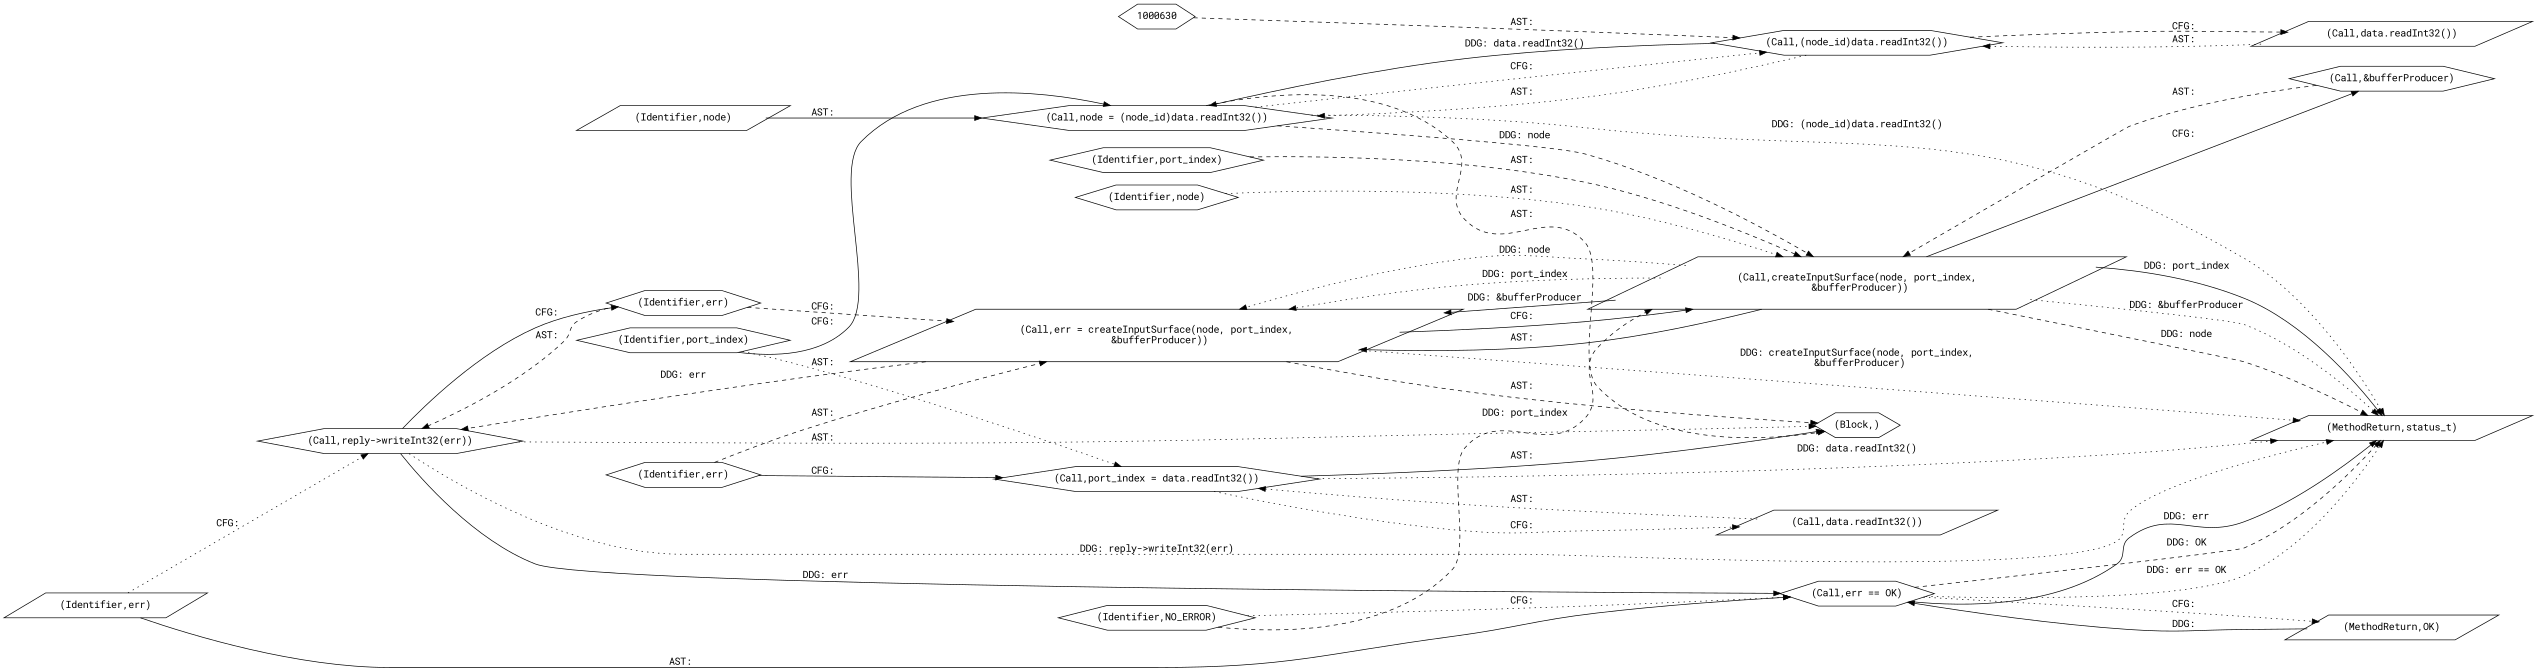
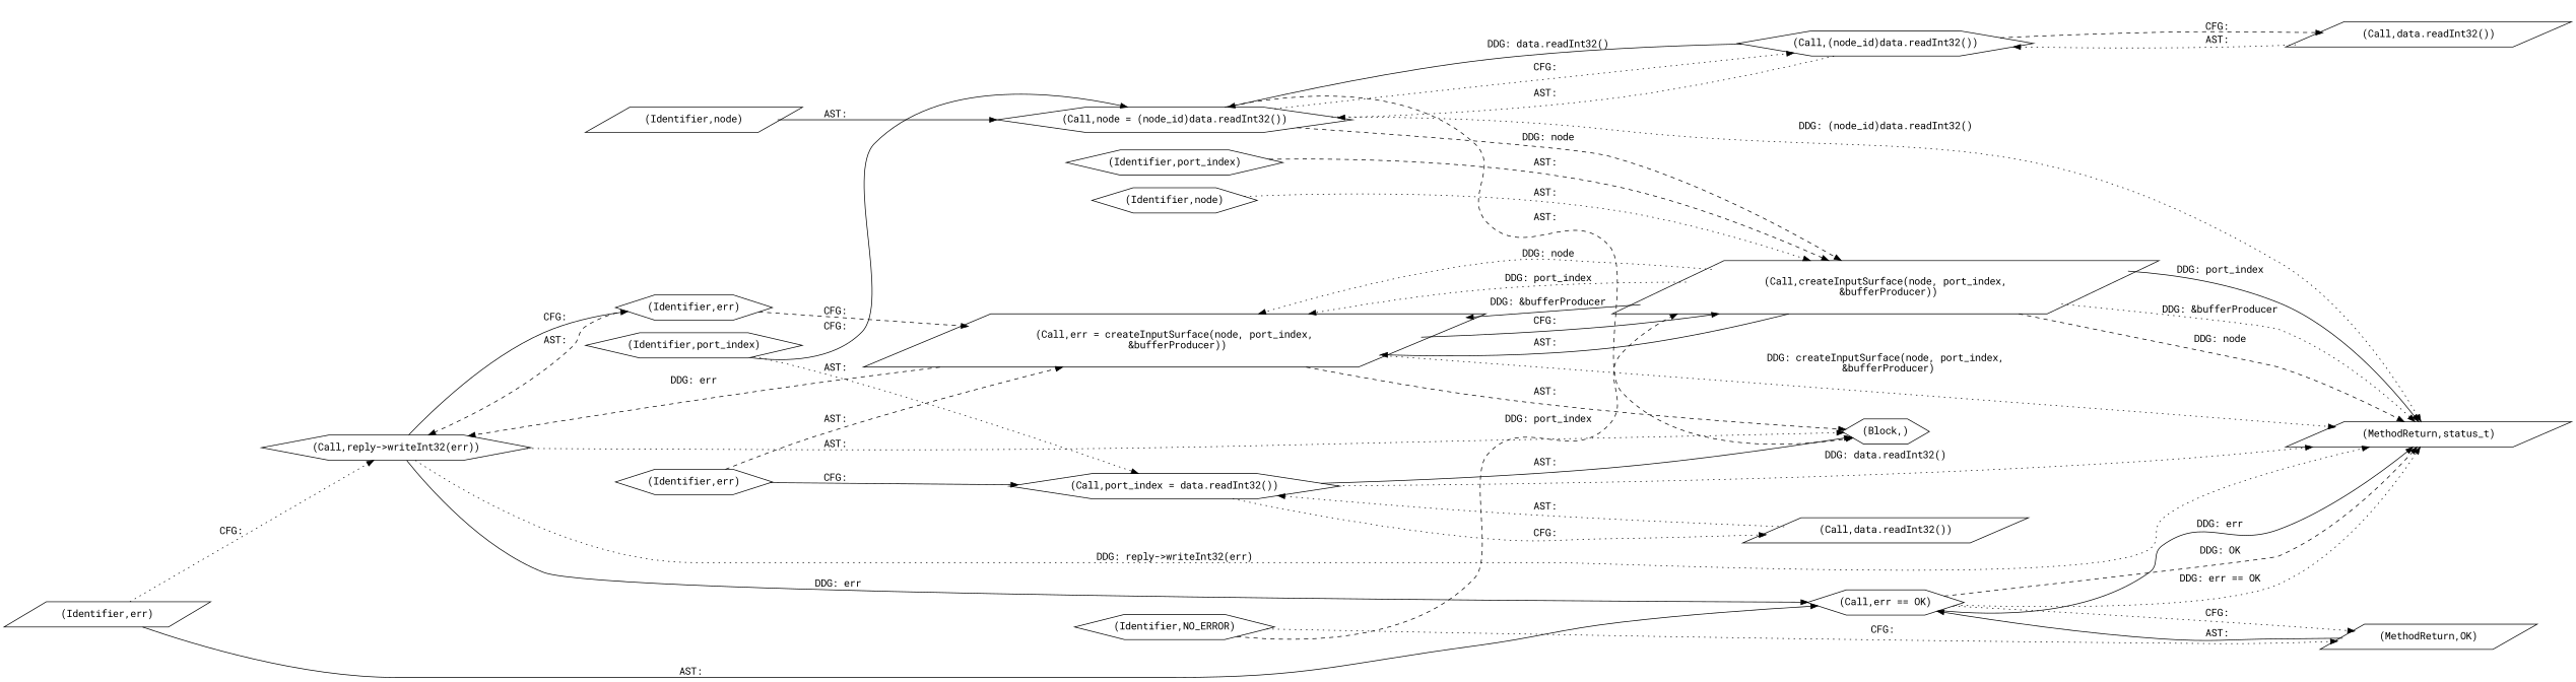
  digraph {
    fontname="Roboto Mono"
    rankdir=LR
    node [fontname="Roboto Mono" shape=hexagon]
    edge [fontname="Roboto Mono" style=dotted]
    n1 [label="(Call,reply->writeInt32(err))"]
    n2 [label="(Call,err == OK)"]
    n3 [label="(MethodReturn,status_t)" shape=parallelogram]
    n4 [label="(Identifier,err)"]
    n5 [label="(Block,)"]
    n6 [label="(MethodReturn,OK)" shape=parallelogram]
    n7 [label="(Call,err = createInputSurface(node, port_index,\n &bufferProducer))" shape=parallelogram]
    n8 [label="(Call,createInputSurface(node, port_index,\n &bufferProducer))" shape=parallelogram]
-   n9 [label="(Call,&bufferProducer)"]
    n10 [label="(Call,node = (node_id)data.readInt32())"]
    n11 [label="(Call,(node_id)data.readInt32())"]
    n12 [label="(Call,data.readInt32())" shape=parallelogram]
    n13 [label="(Call,port_index = data.readInt32())"]
    n14 [label="(Call,data.readInt32())" shape=parallelogram]
    n15 [label="(Identifier,node)" shape=parallelogram]
    n16 [label="(Identifier,NO_ERROR)"]
    n17 [label="(Identifier,err)"]
    n18 [label="(Identifier,port_index)"]
    n19 [label="(Identifier,node)"]
    n20 [label="(Identifier,err)" shape=parallelogram]
    n21 [label="(Identifier,port_index)"]
-   1000630
    n1 -> n2 [label="DDG: err" style=solid]
    n1 -> n3 [label="DDG: reply->writeInt32(err)"]
    n1 -> n4 [label="CFG: " style=solid]
    n1 -> n5 [label="AST: "]
    n2 -> n3 [label="DDG: OK" style=dashed]
    n2 -> n3 [label="DDG: err == OK"]
    n2 -> n3 [label="DDG: err" style=solid]
    n2 -> n6 [label="CFG: "]
    n4 -> n1 [label="AST: " style=dashed]
    n4 -> n7 [label="CFG: " style=dashed]
-   n6 -> n2 [label="DDG: " style=solid]
+   n6 -> n2 [label="AST: " style=solid]
    n7 -> n1 [label="DDG: err" style=dashed]
    n7 -> n3 [label="DDG: createInputSurface(node, port_index,\n &bufferProducer)"]
    n7 -> n5 [label="AST: " style=dashed]
    n7 -> n8 [label="CFG: " style=solid]
    n8 -> n3 [label="DDG: &bufferProducer"]
    n8 -> n3 [label="DDG: node" style=dashed]
    n8 -> n3 [label="DDG: port_index" style=solid]
    n8 -> n7 [label="AST: " style=solid]
    n8 -> n7 [label="DDG: node"]
    n8 -> n7 [label="DDG: port_index"]
    n8 -> n7 [label="DDG: &bufferProducer" style=solid]
-   n8 -> n9 [label="CFG: " style=solid]
-   n9 -> n8 [label="AST: " style=dashed]
    n10 -> n3 [label="DDG: (node_id)data.readInt32()"]
    n10 -> n5 [label="AST: " style=dashed]
    n10 -> n8 [label="DDG: node" style=dashed]
    n10 -> n11 [label="CFG: "]
    n11 -> n10 [label="AST: "]
    n11 -> n10 [label="DDG: data.readInt32()" style=solid]
    n11 -> n12 [label="CFG: " style=dashed]
    n12 -> n11 [label="AST: "]
    n13 -> n3 [label="DDG: data.readInt32()"]
    n13 -> n5 [label="AST: " style=solid]
    n13 -> n14 [label="CFG: "]
    n14 -> n13 [label="AST: "]
    n15 -> n10 [label="AST: " style=solid]
-   n16 -> n2 [label="CFG: "]
+   n16 -> n6 [label="CFG: "]
    n16 -> n8 [label="DDG: port_index" style=dashed]
    n17 -> n7 [label="AST: " style=dashed]
    n17 -> n13 [label="CFG: " style=solid]
    n18 -> n8 [label="AST: " style=dashed]
    n19 -> n8 [label="AST: "]
    n20 -> n1 [label="CFG: "]
    n20 -> n2 [label="AST: " style=solid]
    n21 -> n10 [label="CFG: " style=solid]
    n21 -> n13 [label="AST: "]
-   1000630 -> n11 [label="AST: " style=dashed]
  }
